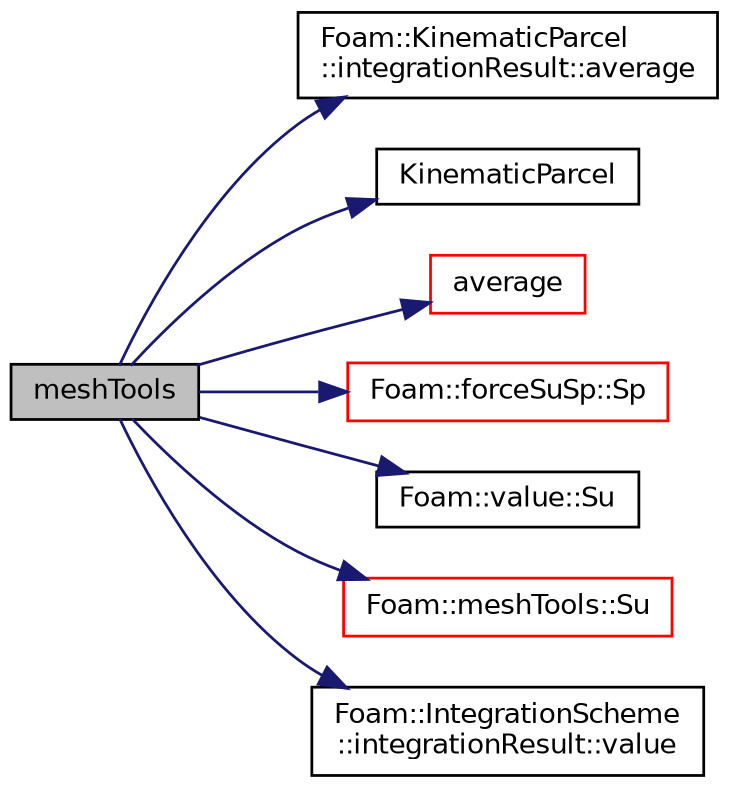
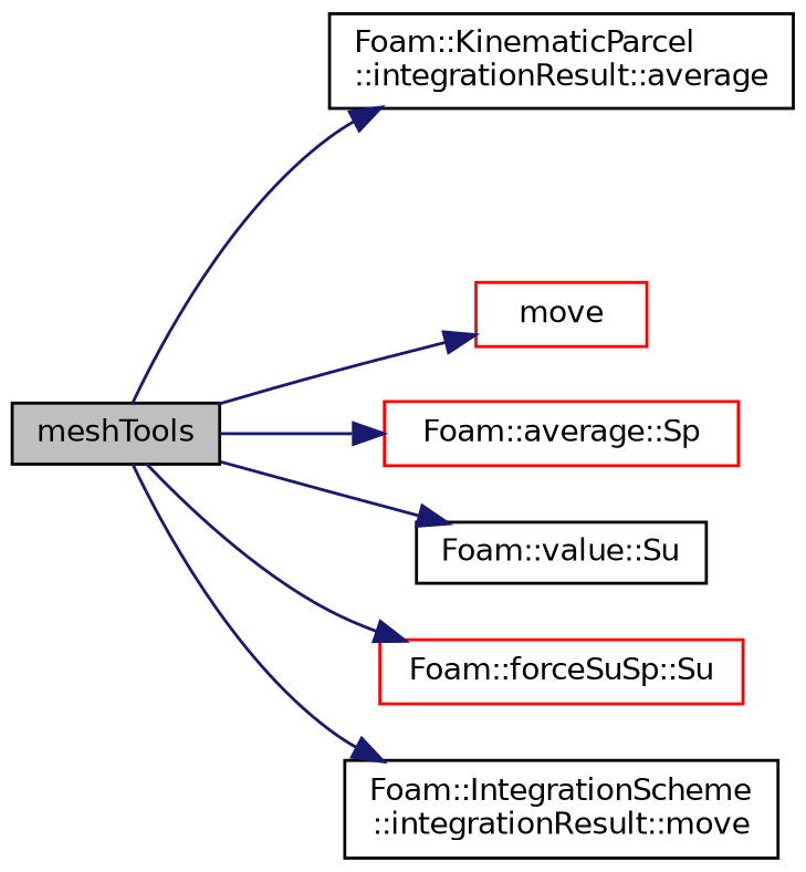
  digraph {
    rankdir=LR
    node [color=black fontname=Helvetica fontsize=10 shape=record]
    edge [color=midnightblue fontname=Helvetica fontsize=10 labelfontname=Helvetica labelfontsize=10 style=solid]
    n1 [fillcolor=grey75 fontcolor=black height=0.2 label=meshTools style=filled width=0.4]
    n2 [height=0.2 label="Foam::KinematicParcel\l::integrationResult::average" width=0.4]
-   n3 [height=0.2 label=KinematicParcel width=0.4]
-   n4 [color=red height=0.2 label=average width=0.4]
-   n5 [color=red height=0.2 label="Foam::forceSuSp::Sp" width=0.4]
+   n4 [color=red height=0.2 label=move width=0.4]
+   n5 [color=red height=0.2 label="Foam::average::Sp" width=0.4]
    n6 [height=0.2 label="Foam::value::Su" width=0.4]
-   n7 [color=red height=0.2 label="Foam::meshTools::Su" width=0.4]
-   n8 [height=0.2 label="Foam::IntegrationScheme\l::integrationResult::value" width=0.4]
+   n7 [color=red height=0.2 label="Foam::forceSuSp::Su" width=0.4]
+   n8 [height=0.2 label="Foam::IntegrationScheme\l::integrationResult::move" width=0.4]
    n1 -> n2
-   n1 -> n3
    n1 -> n4
    n1 -> n5
    n1 -> n6
    n1 -> n7
    n1 -> n8
  }
